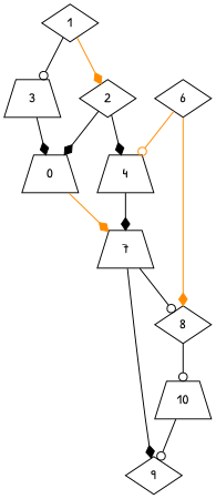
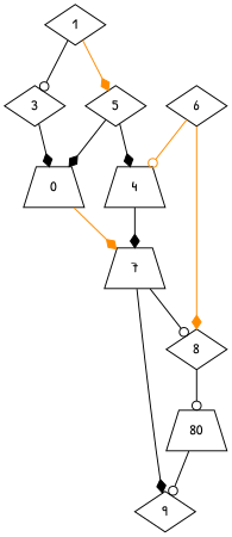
  digraph {
    fontname="Patrick Hand"
    node [fontname="Patrick Hand" shape=diamond]
    edge [arrowhead=diamond color=black fontname="Patrick Hand"]
    1
-   2
-   3 [shape=trapezium]
+   2 [label=5]
+   3
    4 [shape=trapezium]
    n5 [label=0 shape=trapezium]
    7 [shape=trapezium]
    6
    8
    9
-   10 [shape=trapezium]
+   10 [shape=trapezium label=80]
    1 -> 2 [color=darkorange]
    1 -> 3 [arrowhead=odot]
    2 -> 4
    2 -> n5
    3 -> n5
    4 -> 7
    n5 -> 7 [color=darkorange]
    7 -> 8 [arrowhead=odot]
    7 -> 9
    6 -> 4 [arrowhead=odot color=darkorange]
    6 -> 8 [color=darkorange]
    8 -> 10 [arrowhead=odot]
    10 -> 9 [arrowhead=odot]
  }
